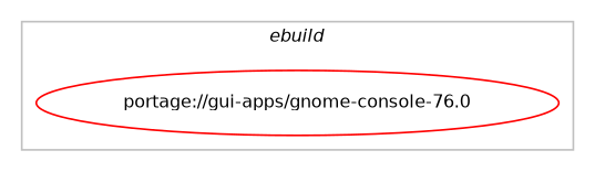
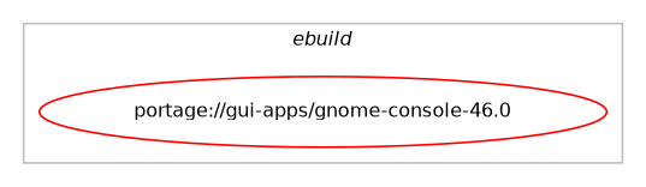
  digraph {
    compound=true
    concentrate=true
    fontname=Helvetica
    fontsize=10
    newrank=true
    rankdir=LR
    ranksep=1.5
-   n1 [color=red fontname=Helvetica fontsize=10 label="portage://gui-apps/gnome-console-76.0" width=4]
+   n1 [color=red fontname=Helvetica fontsize=10 label="portage://gui-apps/gnome-console-46.0" width=4]
    subgraph cluster_1 {
      color=gray
      label=<<i>ebuild</i>>
      n1
    }
    subgraph cluster_2 {
      color=gray
      label=<<i>dependencies</i>>
      subgraph cluster_3 {
        color=gray
        fillcolor="#eeeeee"
        label=<<i>compile</i>>
        style=filled
      }
      subgraph cluster_4 {
        color=gray
        fillcolor="#eeeeee"
        label=<<i>compile and run</i>>
        style=filled
      }
      subgraph cluster_5 {
        color=gray
        fillcolor="#eeeeee"
        label=<<i>run</i>>
        style=filled
      }
    }
    subgraph cluster_6 {
      color=gray
      label=<<i>candidates</i>>
      rank=same
    }
  }
